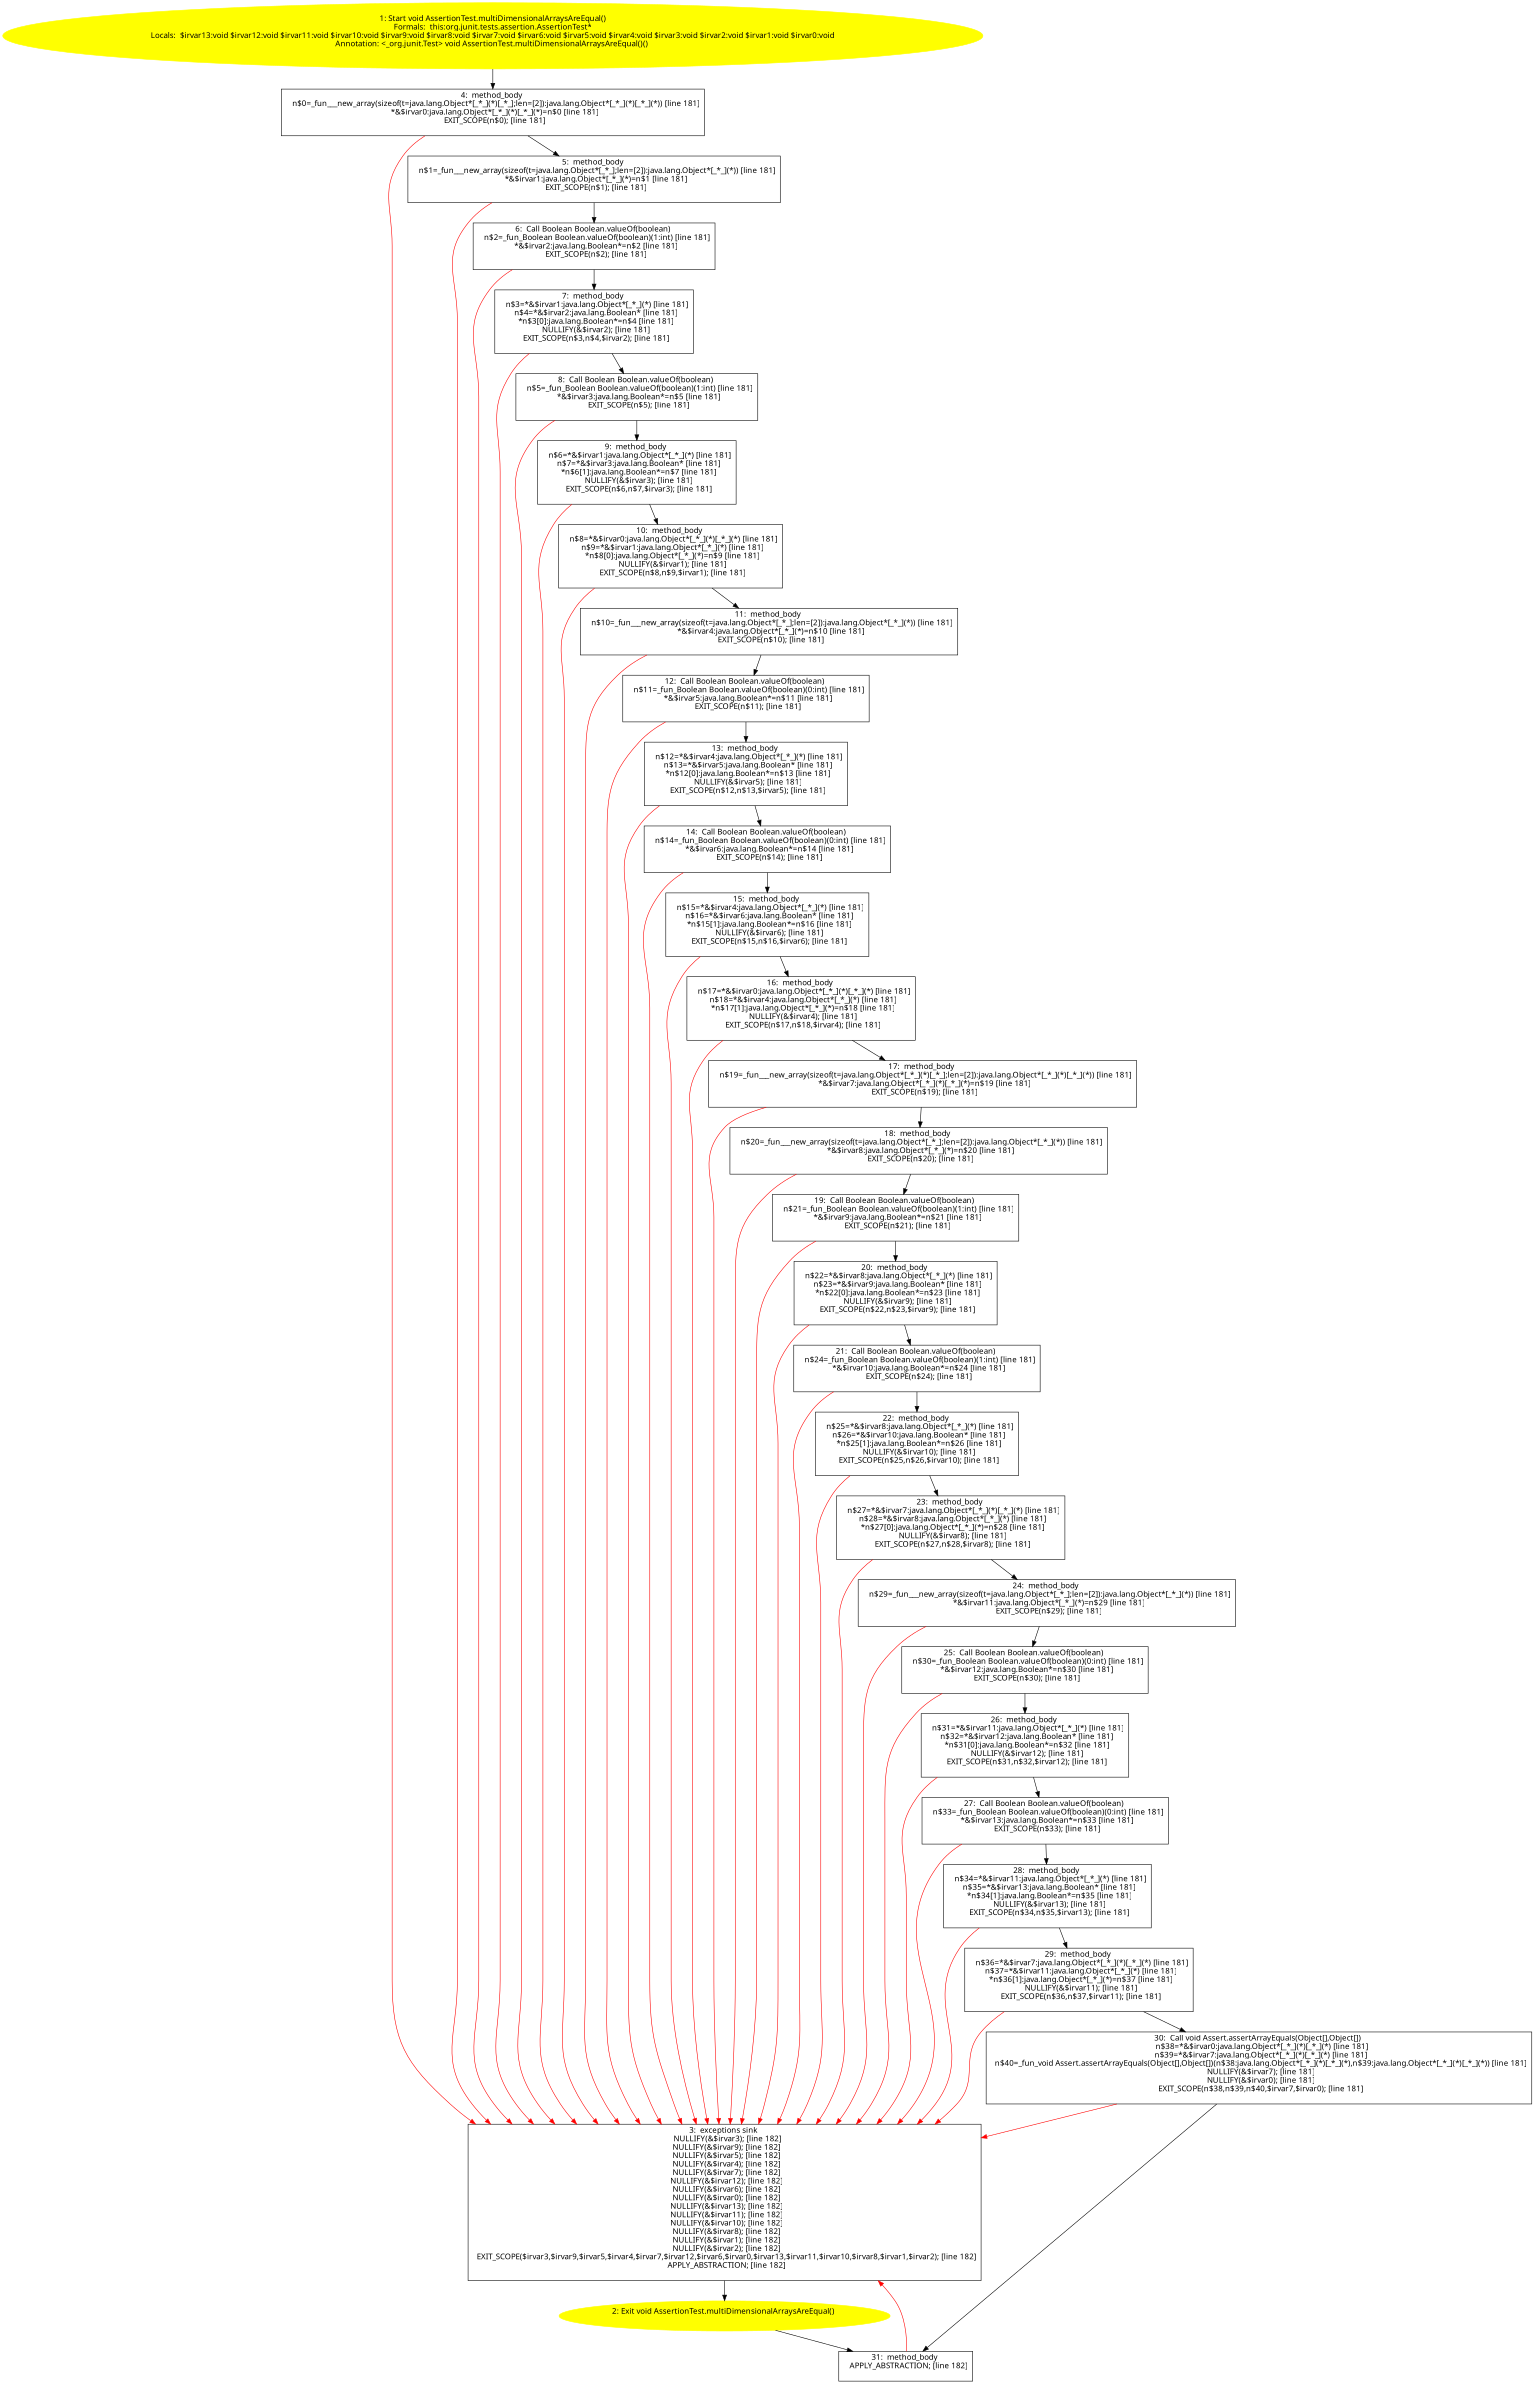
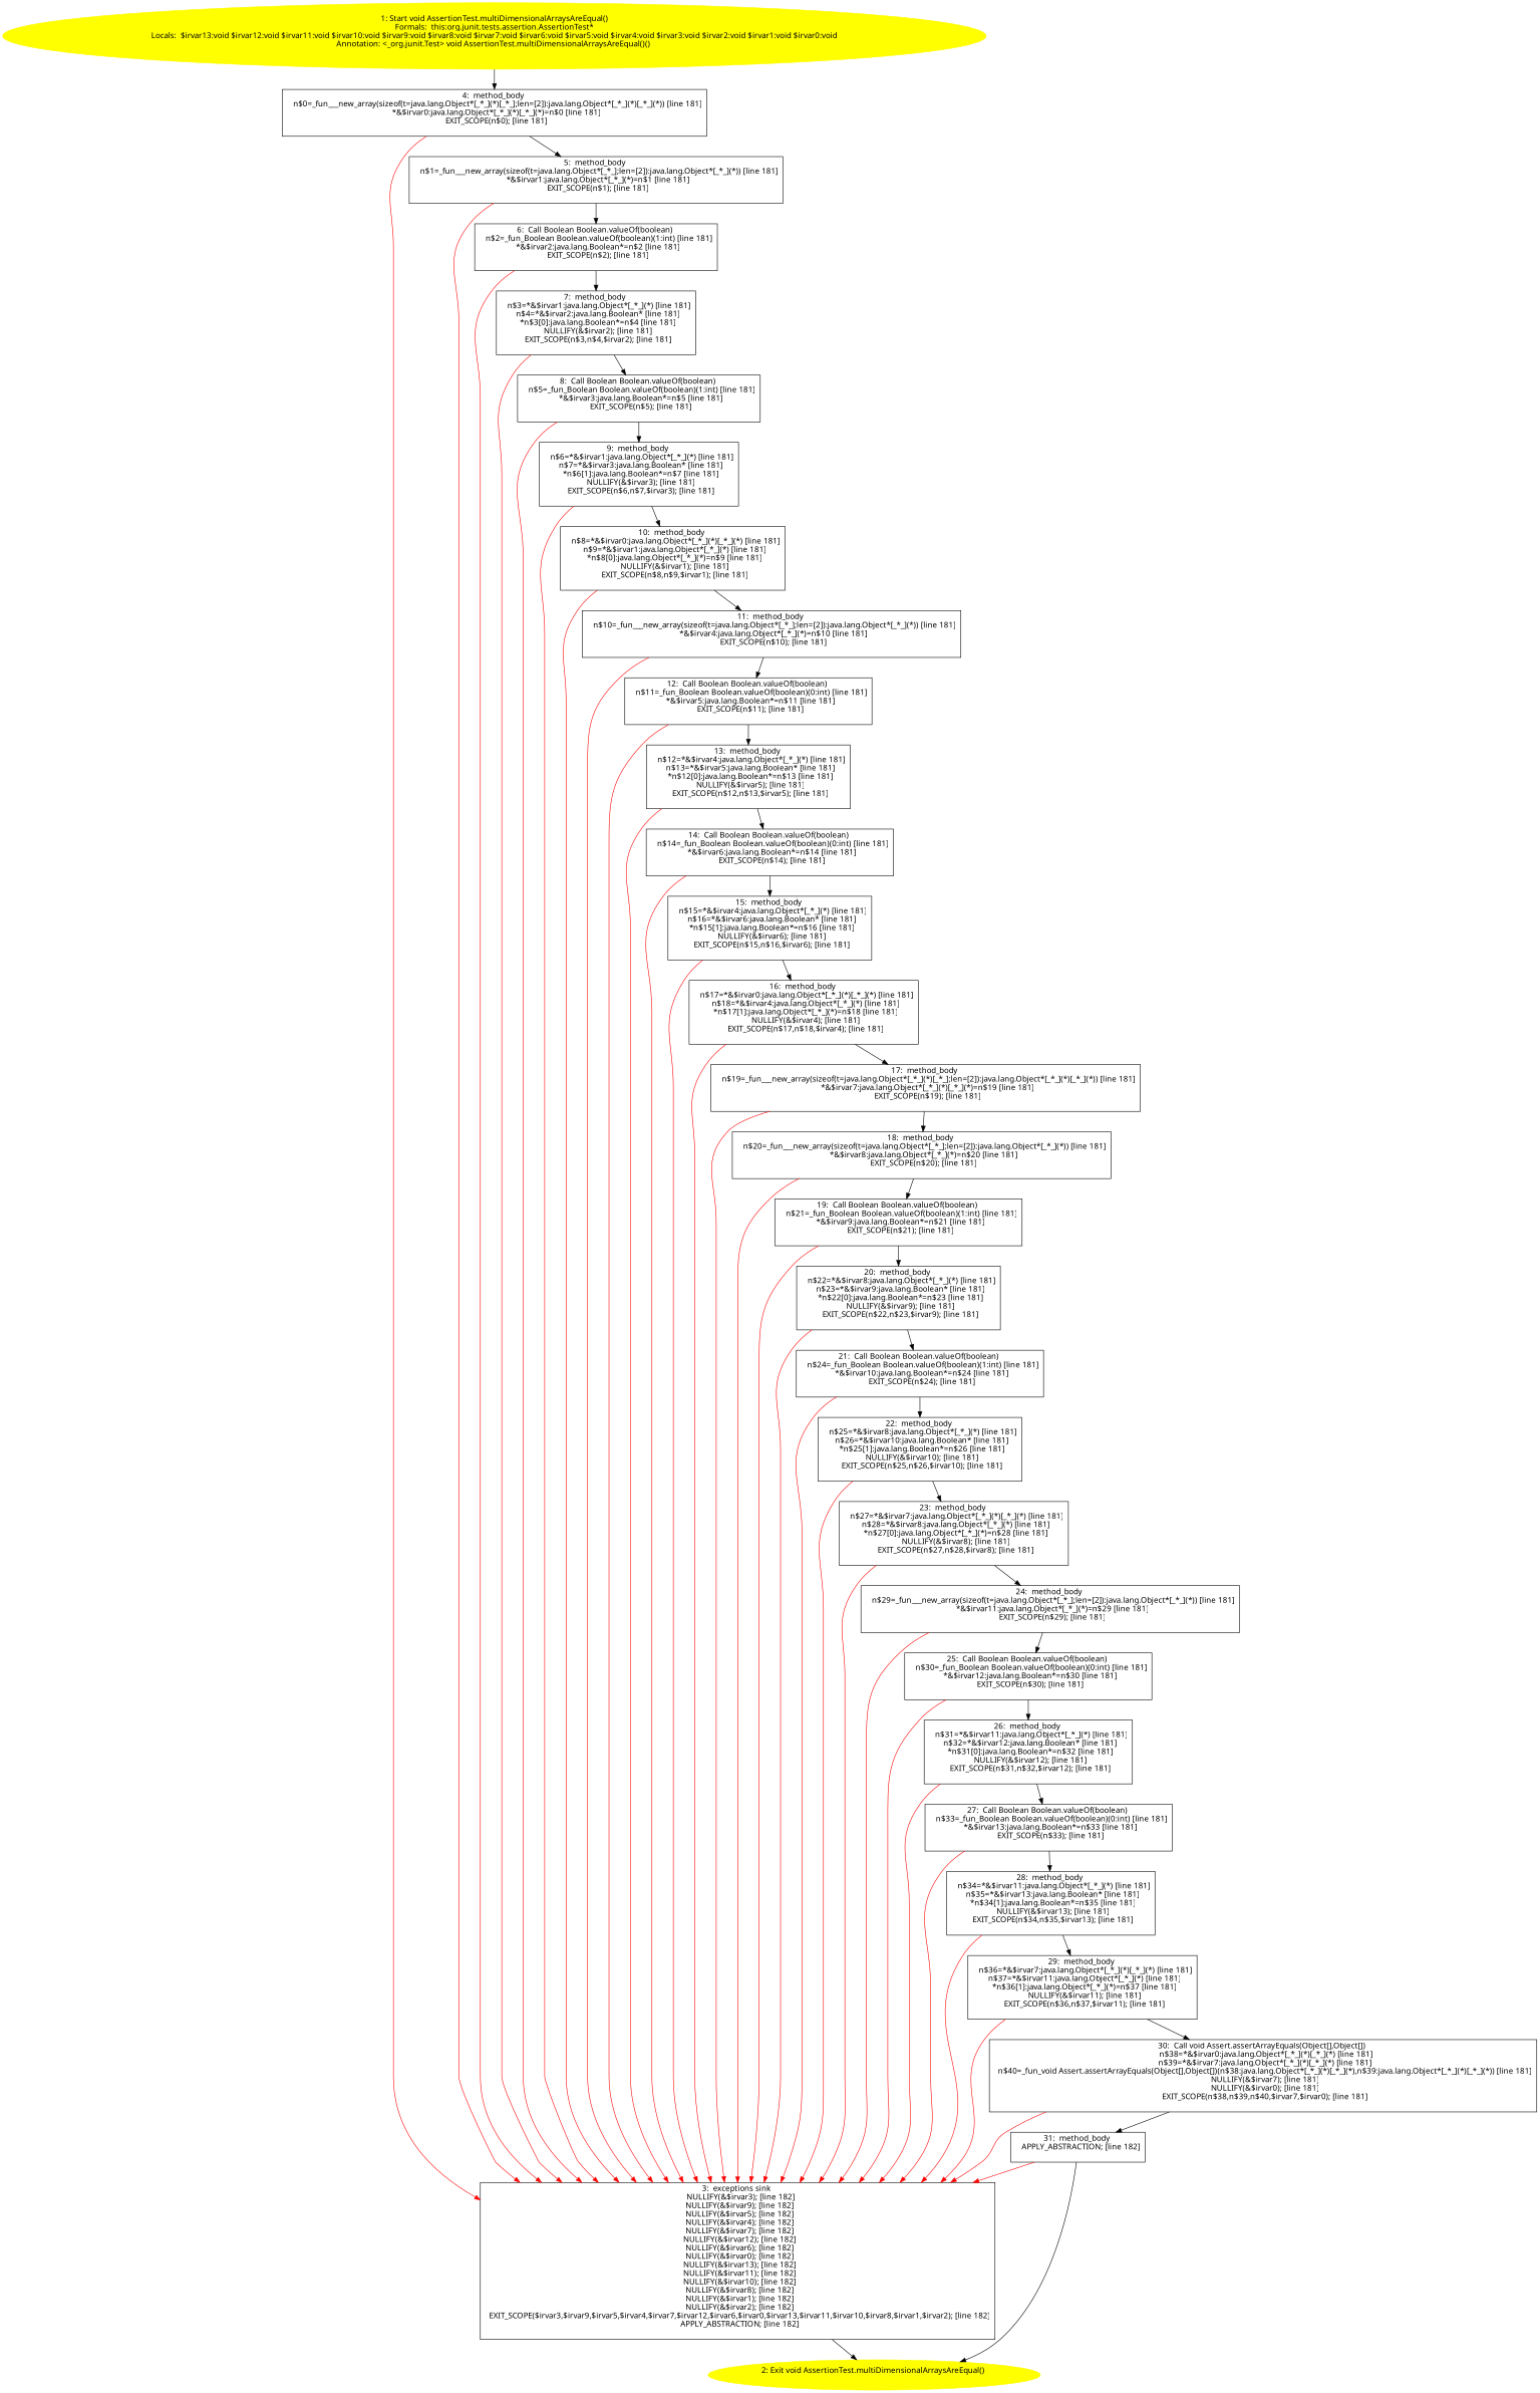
  digraph {
    fontname="Noto Sans"
    node [fontname="Noto Sans" shape=box]
    edge [fontname="Noto Sans"]
    n1 [color=yellow label="1: Start void AssertionTest.multiDimensionalArraysAreEqual()\nFormals:  this:org.junit.tests.assertion.AssertionTest*\nLocals:  $irvar13:void $irvar12:void $irvar11:void $irvar10:void $irvar9:void $irvar8:void $irvar7:void $irvar6:void $irvar5:void $irvar4:void $irvar3:void $irvar2:void $irvar1:void $irvar0:void\nAnnotation: <_org.junit.Test> void AssertionTest.multiDimensionalArraysAreEqual()() \n  " style=filled shape=""]
    n2 [label="4:  method_body \n   n$0=_fun___new_array(sizeof(t=java.lang.Object*[_*_](*)[_*_];len=[2]):java.lang.Object*[_*_](*)[_*_](*)) [line 181]\n  *&$irvar0:java.lang.Object*[_*_](*)[_*_](*)=n$0 [line 181]\n  EXIT_SCOPE(n$0); [line 181]\n "]
    n3 [label="3:  exceptions sink \n   NULLIFY(&$irvar3); [line 182]\n  NULLIFY(&$irvar9); [line 182]\n  NULLIFY(&$irvar5); [line 182]\n  NULLIFY(&$irvar4); [line 182]\n  NULLIFY(&$irvar7); [line 182]\n  NULLIFY(&$irvar12); [line 182]\n  NULLIFY(&$irvar6); [line 182]\n  NULLIFY(&$irvar0); [line 182]\n  NULLIFY(&$irvar13); [line 182]\n  NULLIFY(&$irvar11); [line 182]\n  NULLIFY(&$irvar10); [line 182]\n  NULLIFY(&$irvar8); [line 182]\n  NULLIFY(&$irvar1); [line 182]\n  NULLIFY(&$irvar2); [line 182]\n  EXIT_SCOPE($irvar3,$irvar9,$irvar5,$irvar4,$irvar7,$irvar12,$irvar6,$irvar0,$irvar13,$irvar11,$irvar10,$irvar8,$irvar1,$irvar2); [line 182]\n  APPLY_ABSTRACTION; [line 182]\n "]
    n4 [label="5:  method_body \n   n$1=_fun___new_array(sizeof(t=java.lang.Object*[_*_];len=[2]):java.lang.Object*[_*_](*)) [line 181]\n  *&$irvar1:java.lang.Object*[_*_](*)=n$1 [line 181]\n  EXIT_SCOPE(n$1); [line 181]\n "]
    n5 [color=yellow label="2: Exit void AssertionTest.multiDimensionalArraysAreEqual() \n  " style=filled shape=""]
    n6 [label="6:  Call Boolean Boolean.valueOf(boolean) \n   n$2=_fun_Boolean Boolean.valueOf(boolean)(1:int) [line 181]\n  *&$irvar2:java.lang.Boolean*=n$2 [line 181]\n  EXIT_SCOPE(n$2); [line 181]\n "]
    n7 [label="7:  method_body \n   n$3=*&$irvar1:java.lang.Object*[_*_](*) [line 181]\n  n$4=*&$irvar2:java.lang.Boolean* [line 181]\n  *n$3[0]:java.lang.Boolean*=n$4 [line 181]\n  NULLIFY(&$irvar2); [line 181]\n  EXIT_SCOPE(n$3,n$4,$irvar2); [line 181]\n "]
    n8 [label="8:  Call Boolean Boolean.valueOf(boolean) \n   n$5=_fun_Boolean Boolean.valueOf(boolean)(1:int) [line 181]\n  *&$irvar3:java.lang.Boolean*=n$5 [line 181]\n  EXIT_SCOPE(n$5); [line 181]\n "]
    n9 [label="9:  method_body \n   n$6=*&$irvar1:java.lang.Object*[_*_](*) [line 181]\n  n$7=*&$irvar3:java.lang.Boolean* [line 181]\n  *n$6[1]:java.lang.Boolean*=n$7 [line 181]\n  NULLIFY(&$irvar3); [line 181]\n  EXIT_SCOPE(n$6,n$7,$irvar3); [line 181]\n "]
    n10 [label="10:  method_body \n   n$8=*&$irvar0:java.lang.Object*[_*_](*)[_*_](*) [line 181]\n  n$9=*&$irvar1:java.lang.Object*[_*_](*) [line 181]\n  *n$8[0]:java.lang.Object*[_*_](*)=n$9 [line 181]\n  NULLIFY(&$irvar1); [line 181]\n  EXIT_SCOPE(n$8,n$9,$irvar1); [line 181]\n "]
    n11 [label="11:  method_body \n   n$10=_fun___new_array(sizeof(t=java.lang.Object*[_*_];len=[2]):java.lang.Object*[_*_](*)) [line 181]\n  *&$irvar4:java.lang.Object*[_*_](*)=n$10 [line 181]\n  EXIT_SCOPE(n$10); [line 181]\n "]
    n12 [label="12:  Call Boolean Boolean.valueOf(boolean) \n   n$11=_fun_Boolean Boolean.valueOf(boolean)(0:int) [line 181]\n  *&$irvar5:java.lang.Boolean*=n$11 [line 181]\n  EXIT_SCOPE(n$11); [line 181]\n "]
    n13 [label="13:  method_body \n   n$12=*&$irvar4:java.lang.Object*[_*_](*) [line 181]\n  n$13=*&$irvar5:java.lang.Boolean* [line 181]\n  *n$12[0]:java.lang.Boolean*=n$13 [line 181]\n  NULLIFY(&$irvar5); [line 181]\n  EXIT_SCOPE(n$12,n$13,$irvar5); [line 181]\n "]
    n14 [label="14:  Call Boolean Boolean.valueOf(boolean) \n   n$14=_fun_Boolean Boolean.valueOf(boolean)(0:int) [line 181]\n  *&$irvar6:java.lang.Boolean*=n$14 [line 181]\n  EXIT_SCOPE(n$14); [line 181]\n "]
    n15 [label="15:  method_body \n   n$15=*&$irvar4:java.lang.Object*[_*_](*) [line 181]\n  n$16=*&$irvar6:java.lang.Boolean* [line 181]\n  *n$15[1]:java.lang.Boolean*=n$16 [line 181]\n  NULLIFY(&$irvar6); [line 181]\n  EXIT_SCOPE(n$15,n$16,$irvar6); [line 181]\n "]
    n16 [label="16:  method_body \n   n$17=*&$irvar0:java.lang.Object*[_*_](*)[_*_](*) [line 181]\n  n$18=*&$irvar4:java.lang.Object*[_*_](*) [line 181]\n  *n$17[1]:java.lang.Object*[_*_](*)=n$18 [line 181]\n  NULLIFY(&$irvar4); [line 181]\n  EXIT_SCOPE(n$17,n$18,$irvar4); [line 181]\n "]
    n17 [label="17:  method_body \n   n$19=_fun___new_array(sizeof(t=java.lang.Object*[_*_](*)[_*_];len=[2]):java.lang.Object*[_*_](*)[_*_](*)) [line 181]\n  *&$irvar7:java.lang.Object*[_*_](*)[_*_](*)=n$19 [line 181]\n  EXIT_SCOPE(n$19); [line 181]\n "]
    n18 [label="18:  method_body \n   n$20=_fun___new_array(sizeof(t=java.lang.Object*[_*_];len=[2]):java.lang.Object*[_*_](*)) [line 181]\n  *&$irvar8:java.lang.Object*[_*_](*)=n$20 [line 181]\n  EXIT_SCOPE(n$20); [line 181]\n "]
    n19 [label="19:  Call Boolean Boolean.valueOf(boolean) \n   n$21=_fun_Boolean Boolean.valueOf(boolean)(1:int) [line 181]\n  *&$irvar9:java.lang.Boolean*=n$21 [line 181]\n  EXIT_SCOPE(n$21); [line 181]\n "]
    n20 [label="20:  method_body \n   n$22=*&$irvar8:java.lang.Object*[_*_](*) [line 181]\n  n$23=*&$irvar9:java.lang.Boolean* [line 181]\n  *n$22[0]:java.lang.Boolean*=n$23 [line 181]\n  NULLIFY(&$irvar9); [line 181]\n  EXIT_SCOPE(n$22,n$23,$irvar9); [line 181]\n "]
    n21 [label="21:  Call Boolean Boolean.valueOf(boolean) \n   n$24=_fun_Boolean Boolean.valueOf(boolean)(1:int) [line 181]\n  *&$irvar10:java.lang.Boolean*=n$24 [line 181]\n  EXIT_SCOPE(n$24); [line 181]\n "]
    n22 [label="22:  method_body \n   n$25=*&$irvar8:java.lang.Object*[_*_](*) [line 181]\n  n$26=*&$irvar10:java.lang.Boolean* [line 181]\n  *n$25[1]:java.lang.Boolean*=n$26 [line 181]\n  NULLIFY(&$irvar10); [line 181]\n  EXIT_SCOPE(n$25,n$26,$irvar10); [line 181]\n "]
    n23 [label="23:  method_body \n   n$27=*&$irvar7:java.lang.Object*[_*_](*)[_*_](*) [line 181]\n  n$28=*&$irvar8:java.lang.Object*[_*_](*) [line 181]\n  *n$27[0]:java.lang.Object*[_*_](*)=n$28 [line 181]\n  NULLIFY(&$irvar8); [line 181]\n  EXIT_SCOPE(n$27,n$28,$irvar8); [line 181]\n "]
    n24 [label="24:  method_body \n   n$29=_fun___new_array(sizeof(t=java.lang.Object*[_*_];len=[2]):java.lang.Object*[_*_](*)) [line 181]\n  *&$irvar11:java.lang.Object*[_*_](*)=n$29 [line 181]\n  EXIT_SCOPE(n$29); [line 181]\n "]
    n25 [label="25:  Call Boolean Boolean.valueOf(boolean) \n   n$30=_fun_Boolean Boolean.valueOf(boolean)(0:int) [line 181]\n  *&$irvar12:java.lang.Boolean*=n$30 [line 181]\n  EXIT_SCOPE(n$30); [line 181]\n "]
    n26 [label="26:  method_body \n   n$31=*&$irvar11:java.lang.Object*[_*_](*) [line 181]\n  n$32=*&$irvar12:java.lang.Boolean* [line 181]\n  *n$31[0]:java.lang.Boolean*=n$32 [line 181]\n  NULLIFY(&$irvar12); [line 181]\n  EXIT_SCOPE(n$31,n$32,$irvar12); [line 181]\n "]
    n27 [label="27:  Call Boolean Boolean.valueOf(boolean) \n   n$33=_fun_Boolean Boolean.valueOf(boolean)(0:int) [line 181]\n  *&$irvar13:java.lang.Boolean*=n$33 [line 181]\n  EXIT_SCOPE(n$33); [line 181]\n "]
    n28 [label="28:  method_body \n   n$34=*&$irvar11:java.lang.Object*[_*_](*) [line 181]\n  n$35=*&$irvar13:java.lang.Boolean* [line 181]\n  *n$34[1]:java.lang.Boolean*=n$35 [line 181]\n  NULLIFY(&$irvar13); [line 181]\n  EXIT_SCOPE(n$34,n$35,$irvar13); [line 181]\n "]
    n29 [label="29:  method_body \n   n$36=*&$irvar7:java.lang.Object*[_*_](*)[_*_](*) [line 181]\n  n$37=*&$irvar11:java.lang.Object*[_*_](*) [line 181]\n  *n$36[1]:java.lang.Object*[_*_](*)=n$37 [line 181]\n  NULLIFY(&$irvar11); [line 181]\n  EXIT_SCOPE(n$36,n$37,$irvar11); [line 181]\n "]
    n30 [label="30:  Call void Assert.assertArrayEquals(Object[],Object[]) \n   n$38=*&$irvar0:java.lang.Object*[_*_](*)[_*_](*) [line 181]\n  n$39=*&$irvar7:java.lang.Object*[_*_](*)[_*_](*) [line 181]\n  n$40=_fun_void Assert.assertArrayEquals(Object[],Object[])(n$38:java.lang.Object*[_*_](*)[_*_](*),n$39:java.lang.Object*[_*_](*)[_*_](*)) [line 181]\n  NULLIFY(&$irvar7); [line 181]\n  NULLIFY(&$irvar0); [line 181]\n  EXIT_SCOPE(n$38,n$39,n$40,$irvar7,$irvar0); [line 181]\n "]
    n31 [label="31:  method_body \n   APPLY_ABSTRACTION; [line 182]\n "]
    n1 -> n2
    n2 -> n3 [color=red]
    n2 -> n4
    n3 -> n5
    n4 -> n3 [color=red]
    n4 -> n6
    n6 -> n3 [color=red]
    n6 -> n7
    n7 -> n3 [color=red]
    n7 -> n8
    n8 -> n3 [color=red]
    n8 -> n9
    n9 -> n3 [color=red]
    n9 -> n10
    n10 -> n3 [color=red]
    n10 -> n11
    n11 -> n3 [color=red]
    n11 -> n12
    n12 -> n3 [color=red]
    n12 -> n13
    n13 -> n3 [color=red]
    n13 -> n14
    n14 -> n3 [color=red]
    n14 -> n15
    n15 -> n3 [color=red]
    n15 -> n16
    n16 -> n3 [color=red]
    n16 -> n17
    n17 -> n3 [color=red]
    n17 -> n18
    n18 -> n3 [color=red]
    n18 -> n19
    n19 -> n3 [color=red]
    n19 -> n20
    n20 -> n3 [color=red]
    n20 -> n21
    n21 -> n3 [color=red]
    n21 -> n22
    n22 -> n3 [color=red]
    n22 -> n23
    n23 -> n3 [color=red]
    n23 -> n24
    n24 -> n3 [color=red]
    n24 -> n25
    n25 -> n3 [color=red]
    n25 -> n26
    n26 -> n3 [color=red]
    n26 -> n27
    n27 -> n3 [color=red]
    n27 -> n28
    n28 -> n3 [color=red]
    n28 -> n29
    n29 -> n3 [color=red]
    n29 -> n30
    n30 -> n3 [color=red]
    n30 -> n31
    n31 -> n3 [color=red]
-   n5 -> n31
+   n31 -> n5
  }
